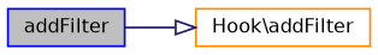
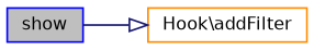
  digraph {
    rankdir=LR
    node [fontname=Helvetica fontsize=10 shape=record style=filled]
-   n1 [color=blue fillcolor=grey75 fontcolor=black height=0.2 label=addFilter width=0.4]
+   n1 [color=blue fillcolor=grey75 fontcolor=black height=0.2 label=show width=0.4]
    n2 [color=darkorange fillcolor=white height=0.2 label="Hook\\addFilter" width=0.4]
    n1 -> n2 [color=midnightblue fontname=Helvetica fontsize=10 labelfontname=Helvetica labelfontsize=10 style=solid arrowhead=onormal]
  }
